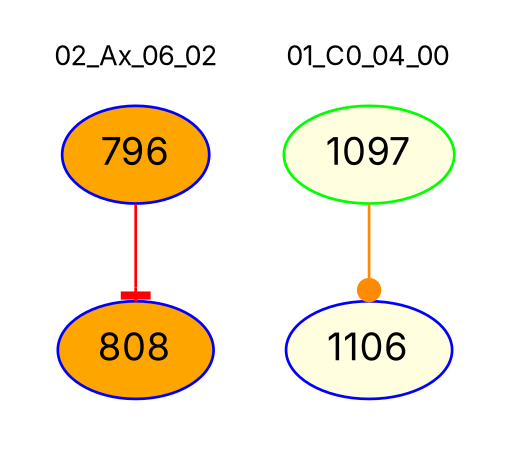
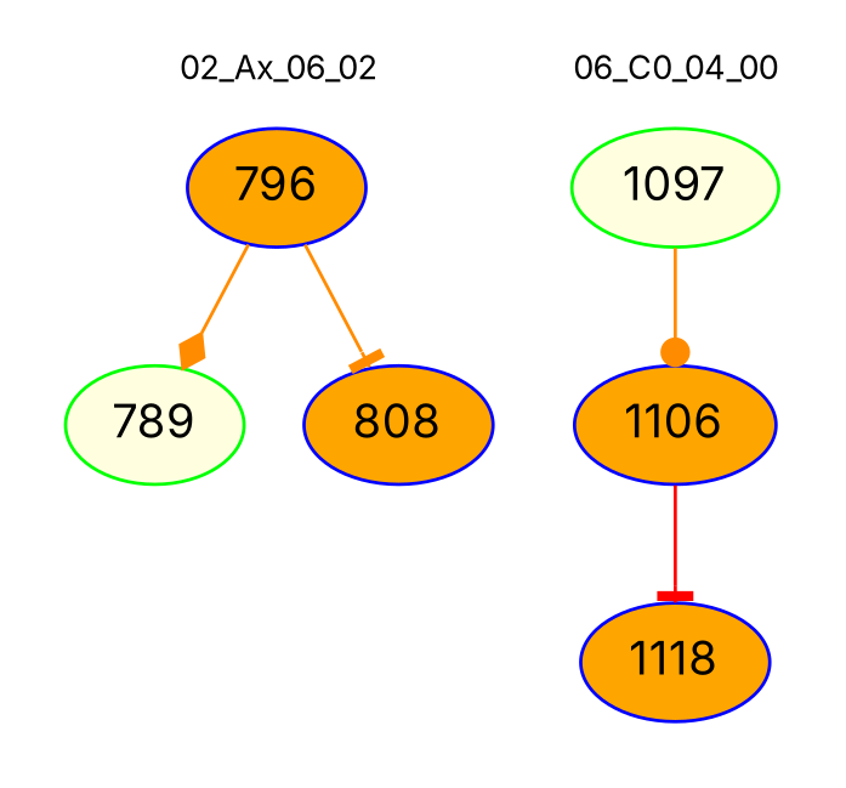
  digraph {
    fontname=Inter
    node [color=blue fillcolor=orange fontname=Inter style=filled]
    edge [arrowhead=tee color=darkorange fontname=Inter]
    n1 [label=796]
+   n2 [color=green fillcolor=lightyellow label=789]
    n3 [label=808]
-   n4 [fillcolor=lightyellow label=1106]
+   n4 [label=1106]
    n5 [color=green fillcolor=lightyellow label=1097]
+   n6 [label=1118]
    subgraph cluster_1 {
      color=white
      fontsize=10
      label="02_Ax_06_02"
      n1
+     n2
      n3
    }
    subgraph cluster_2 {
      color=white
      fontsize=10
-     label="01_C0_04_00"
+     label="06_C0_04_00"
      n4
      n5
+     n6
    }
-   n1 -> n3 [color=red]
+   n1 -> n2 [arrowhead=diamond]
+   n1 -> n3
+   n4 -> n6 [color=red]
    n5 -> n4 [arrowhead=dot]
  }
